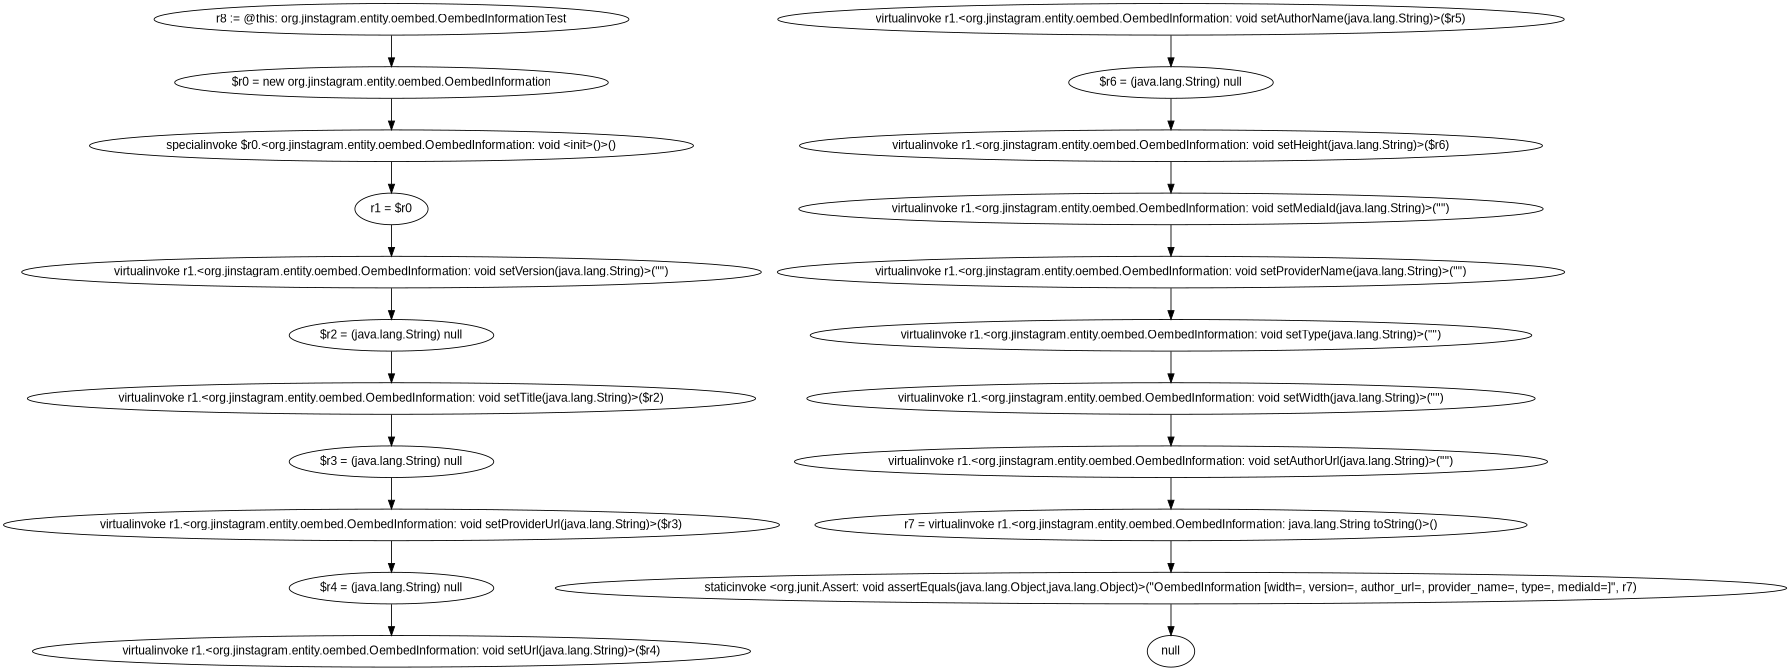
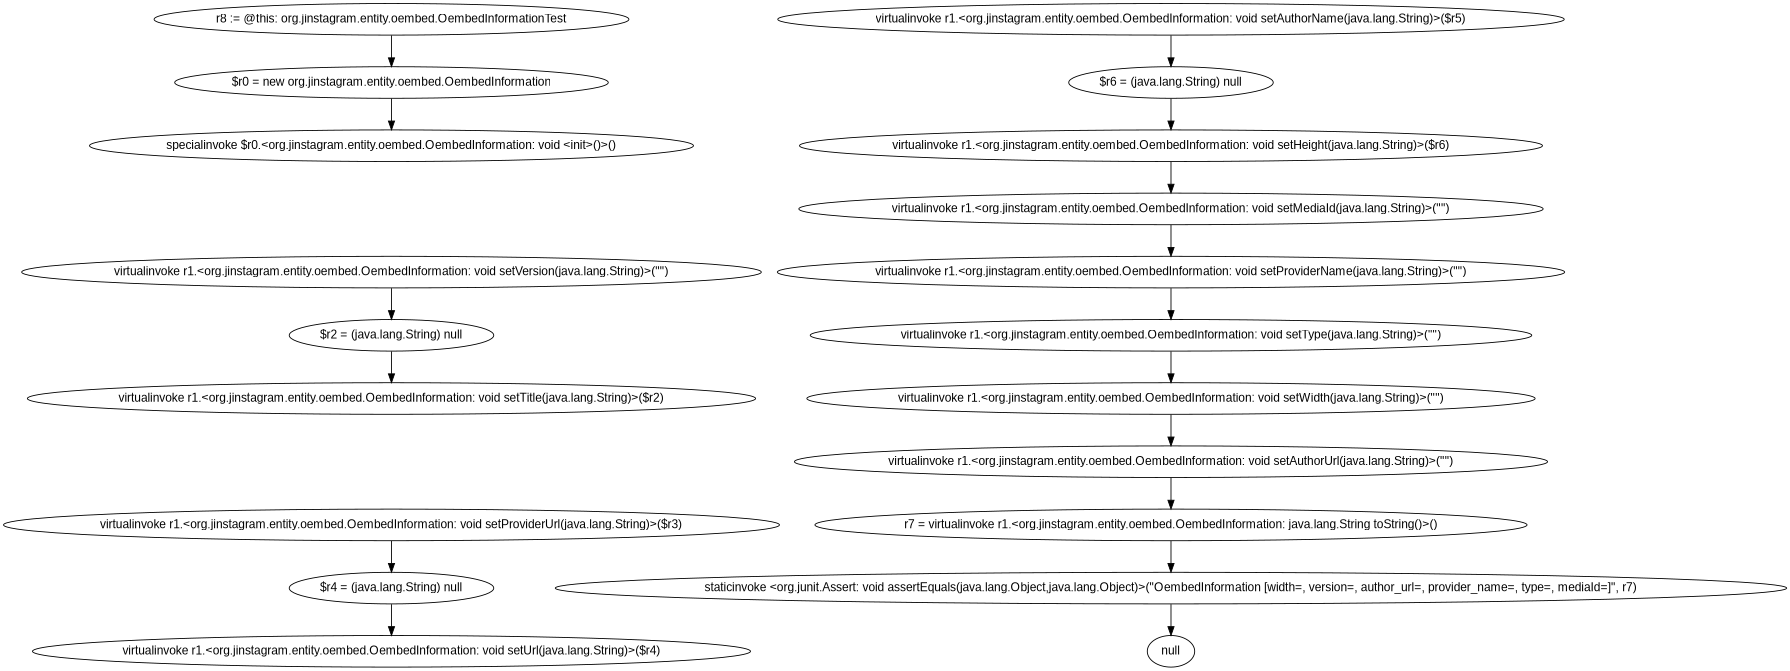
  digraph {
    fontname="Liberation Sans"
    node [fontname="Liberation Sans"]
    edge [fontname="Liberation Sans"]
    "r8 := @this: org.jinstagram.entity.oembed.OembedInformationTest"
    "$r0 = new org.jinstagram.entity.oembed.OembedInformation"
    "specialinvoke $r0.<org.jinstagram.entity.oembed.OembedInformation: void <init>()>()"
-   "r1 = $r0"
    "virtualinvoke r1.<org.jinstagram.entity.oembed.OembedInformation: void setVersion(java.lang.String)>(\"\")"
    "$r2 = (java.lang.String) null"
    "virtualinvoke r1.<org.jinstagram.entity.oembed.OembedInformation: void setTitle(java.lang.String)>($r2)"
-   "$r3 = (java.lang.String) null"
    "virtualinvoke r1.<org.jinstagram.entity.oembed.OembedInformation: void setProviderUrl(java.lang.String)>($r3)"
    "$r4 = (java.lang.String) null"
    "virtualinvoke r1.<org.jinstagram.entity.oembed.OembedInformation: void setUrl(java.lang.String)>($r4)"
    "virtualinvoke r1.<org.jinstagram.entity.oembed.OembedInformation: void setAuthorName(java.lang.String)>($r5)"
    "$r6 = (java.lang.String) null"
    "virtualinvoke r1.<org.jinstagram.entity.oembed.OembedInformation: void setHeight(java.lang.String)>($r6)"
    "virtualinvoke r1.<org.jinstagram.entity.oembed.OembedInformation: void setMediaId(java.lang.String)>(\"\")"
    "virtualinvoke r1.<org.jinstagram.entity.oembed.OembedInformation: void setProviderName(java.lang.String)>(\"\")"
    "virtualinvoke r1.<org.jinstagram.entity.oembed.OembedInformation: void setType(java.lang.String)>(\"\")"
    "virtualinvoke r1.<org.jinstagram.entity.oembed.OembedInformation: void setWidth(java.lang.String)>(\"\")"
    "virtualinvoke r1.<org.jinstagram.entity.oembed.OembedInformation: void setAuthorUrl(java.lang.String)>(\"\")"
    "r7 = virtualinvoke r1.<org.jinstagram.entity.oembed.OembedInformation: java.lang.String toString()>()"
    "staticinvoke <org.junit.Assert: void assertEquals(java.lang.Object,java.lang.Object)>(\"OembedInformation [width=, version=, author_url=, provider_name=, type=, mediaId=]\", r7)"
    n22 [label=null]
    "r8 := @this: org.jinstagram.entity.oembed.OembedInformationTest" -> "$r0 = new org.jinstagram.entity.oembed.OembedInformation"
    "$r0 = new org.jinstagram.entity.oembed.OembedInformation" -> "specialinvoke $r0.<org.jinstagram.entity.oembed.OembedInformation: void <init>()>()"
-   "specialinvoke $r0.<org.jinstagram.entity.oembed.OembedInformation: void <init>()>()" -> "r1 = $r0"
-   "r1 = $r0" -> "virtualinvoke r1.<org.jinstagram.entity.oembed.OembedInformation: void setVersion(java.lang.String)>(\"\")"
    "virtualinvoke r1.<org.jinstagram.entity.oembed.OembedInformation: void setVersion(java.lang.String)>(\"\")" -> "$r2 = (java.lang.String) null"
    "$r2 = (java.lang.String) null" -> "virtualinvoke r1.<org.jinstagram.entity.oembed.OembedInformation: void setTitle(java.lang.String)>($r2)"
-   "virtualinvoke r1.<org.jinstagram.entity.oembed.OembedInformation: void setTitle(java.lang.String)>($r2)" -> "$r3 = (java.lang.String) null"
-   "$r3 = (java.lang.String) null" -> "virtualinvoke r1.<org.jinstagram.entity.oembed.OembedInformation: void setProviderUrl(java.lang.String)>($r3)"
    "virtualinvoke r1.<org.jinstagram.entity.oembed.OembedInformation: void setProviderUrl(java.lang.String)>($r3)" -> "$r4 = (java.lang.String) null"
    "$r4 = (java.lang.String) null" -> "virtualinvoke r1.<org.jinstagram.entity.oembed.OembedInformation: void setUrl(java.lang.String)>($r4)"
    "virtualinvoke r1.<org.jinstagram.entity.oembed.OembedInformation: void setAuthorName(java.lang.String)>($r5)" -> "$r6 = (java.lang.String) null"
    "$r6 = (java.lang.String) null" -> "virtualinvoke r1.<org.jinstagram.entity.oembed.OembedInformation: void setHeight(java.lang.String)>($r6)"
    "virtualinvoke r1.<org.jinstagram.entity.oembed.OembedInformation: void setHeight(java.lang.String)>($r6)" -> "virtualinvoke r1.<org.jinstagram.entity.oembed.OembedInformation: void setMediaId(java.lang.String)>(\"\")"
    "virtualinvoke r1.<org.jinstagram.entity.oembed.OembedInformation: void setMediaId(java.lang.String)>(\"\")" -> "virtualinvoke r1.<org.jinstagram.entity.oembed.OembedInformation: void setProviderName(java.lang.String)>(\"\")"
    "virtualinvoke r1.<org.jinstagram.entity.oembed.OembedInformation: void setProviderName(java.lang.String)>(\"\")" -> "virtualinvoke r1.<org.jinstagram.entity.oembed.OembedInformation: void setType(java.lang.String)>(\"\")"
    "virtualinvoke r1.<org.jinstagram.entity.oembed.OembedInformation: void setType(java.lang.String)>(\"\")" -> "virtualinvoke r1.<org.jinstagram.entity.oembed.OembedInformation: void setWidth(java.lang.String)>(\"\")"
    "virtualinvoke r1.<org.jinstagram.entity.oembed.OembedInformation: void setWidth(java.lang.String)>(\"\")" -> "virtualinvoke r1.<org.jinstagram.entity.oembed.OembedInformation: void setAuthorUrl(java.lang.String)>(\"\")"
    "virtualinvoke r1.<org.jinstagram.entity.oembed.OembedInformation: void setAuthorUrl(java.lang.String)>(\"\")" -> "r7 = virtualinvoke r1.<org.jinstagram.entity.oembed.OembedInformation: java.lang.String toString()>()"
    "r7 = virtualinvoke r1.<org.jinstagram.entity.oembed.OembedInformation: java.lang.String toString()>()" -> "staticinvoke <org.junit.Assert: void assertEquals(java.lang.Object,java.lang.Object)>(\"OembedInformation [width=, version=, author_url=, provider_name=, type=, mediaId=]\", r7)"
    "staticinvoke <org.junit.Assert: void assertEquals(java.lang.Object,java.lang.Object)>(\"OembedInformation [width=, version=, author_url=, provider_name=, type=, mediaId=]\", r7)" -> n22
  }
